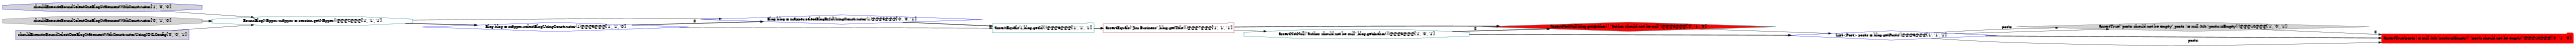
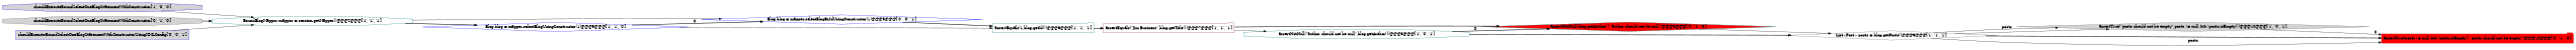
  digraph {
    rankdir=LR
    node [fillcolor=white shape=diamond style=filled color=blue]
    edge [style=solid]
    n1 [label="Blog blog = mapper.selectBlogByIdUsingConstructor(1)@@@5@@@['0', '0', '1']"]
    n2 [label="assertEquals(1,blog.getId())@@@6@@@['1', '1', '1']" shape=folder color=teal]
    n3 [fillcolor=red label="assertNotNull(blog.getAuthor(),\"author should not be null\")@@@8@@@['0', '1', '0']" color=teal]
-   n4 [label="List<Post> posts = blog.getPosts()@@@9@@@['1', '1', '1']"]
+   n4 [label="List<Post> posts = blog.getPosts()@@@9@@@['1', '1', '1']" color=gray40]
    n5 [fillcolor=lightgray label="assertTrue(\"posts should not be empty\",posts != null && !posts.isEmpty())@@@10@@@['1', '0', '1']" color=gray40]
    n6 [fillcolor=red label="assertTrue(posts != null && !posts.isEmpty(),\"posts should not be empty\")@@@10@@@['0', '1', '0']" shape=folder color=brown]
    n7 [label="assertNotNull(\"author should not be null\",blog.getAuthor())@@@8@@@['1', '0', '1']" shape=octagon color=teal]
    n8 [label="BoundBlogMapper mapper = session.getMapper()@@@4@@@['1', '1', '1']" shape=octagon color=teal]
    n9 [label="Blog blog = mapper.selectBlogUsingConstructor(1)@@@5@@@['1', '1', '0']"]
    n10 [label="assertEquals(\"Jim Business\",blog.getTitle())@@@7@@@['1', '1', '1']" shape=folder color=brown]
    n11 [fillcolor=lightgray label="shouldExecuteBoundSelectOneBlogStatementWithConstructor['1', '0', '0']" shape=octagon]
    n12 [fillcolor=lightgray label="shouldExecuteBoundSelectOneBlogStatementWithConstructor['0', '1', '0']" shape=octagon color=gray40]
    n13 [fillcolor=lightgray label="shouldExecuteBoundSelectOneBlogStatementWithConstructorUsingXMLConfig['0', '0', '1']" shape=folder]
    n1 -> n2 [style=bold]
    n2 -> n10 [style=bold]
    n3 -> n4
    n4 -> n5 [label=posts]
    n4 -> n5
    n4 -> n6 [style=bold]
    n4 -> n6 [label=posts]
    n5 -> n6 [label=0]
    n7 -> n3 [label=0 style=bold]
    n7 -> n4 [style=bold]
    n8 -> n1
    n8 -> n9 [style=bold]
    n9 -> n1 [label=0 style=bold]
    n9 -> n2
    n10 -> n3 [style=bold]
    n10 -> n7
    n11 -> n8
    n12 -> n8 [style=bold]
    n13 -> n8
  }
